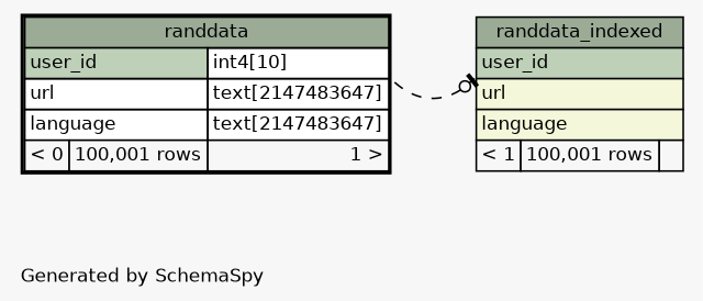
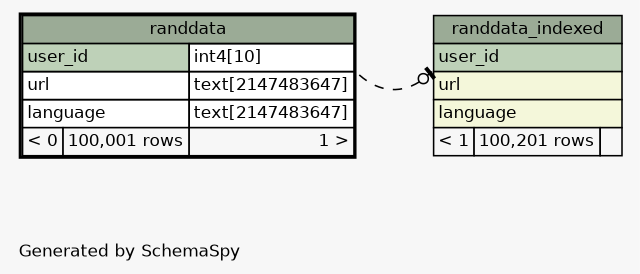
  digraph {
    bgcolor="#f7f7f7"
    fontname=Helvetica
    fontsize=11
    label="\nGenerated by SchemaSpy"
    labeljust=l
    nodesep=0.18
    rankdir=RL
    ranksep=0.46
    node [fontname=Helvetica fontsize=11 shape=plaintext]
-   n1 [label=<     <TABLE BORDER="0" CELLBORDER="1" CELLSPACING="0" BGCOLOR="#ffffff">       <TR><TD COLSPAN="3" BGCOLOR="#9bab96" ALIGN="CENTER">randdata_indexed</TD></TR>       <TR><TD PORT="user_id" COLSPAN="3" BGCOLOR="#bed1b8" ALIGN="LEFT">user_id</TD></TR>       <TR><TD PORT="url" COLSPAN="3" BGCOLOR="#f4f7da" ALIGN="LEFT">url</TD></TR>       <TR><TD PORT="language" COLSPAN="3" BGCOLOR="#f4f7da" ALIGN="LEFT">language</TD></TR>       <TR><TD ALIGN="LEFT" BGCOLOR="#f7f7f7">&lt; 1</TD><TD ALIGN="RIGHT" BGCOLOR="#f7f7f7">100,001 rows</TD><TD ALIGN="RIGHT" BGCOLOR="#f7f7f7">  </TD></TR>     </TABLE>>]
+   n1 [label=<     <TABLE BORDER="0" CELLBORDER="1" CELLSPACING="0" BGCOLOR="#ffffff">       <TR><TD COLSPAN="3" BGCOLOR="#9bab96" ALIGN="CENTER">randdata_indexed</TD></TR>       <TR><TD PORT="user_id" COLSPAN="3" BGCOLOR="#bed1b8" ALIGN="LEFT">user_id</TD></TR>       <TR><TD PORT="url" COLSPAN="3" BGCOLOR="#f4f7da" ALIGN="LEFT">url</TD></TR>       <TR><TD PORT="language" COLSPAN="3" BGCOLOR="#f4f7da" ALIGN="LEFT">language</TD></TR>       <TR><TD ALIGN="LEFT" BGCOLOR="#f7f7f7">&lt; 1</TD><TD ALIGN="RIGHT" BGCOLOR="#f7f7f7">100,201 rows</TD><TD ALIGN="RIGHT" BGCOLOR="#f7f7f7">  </TD></TR>     </TABLE>>]
    n2 [label=<     <TABLE BORDER="2" CELLBORDER="1" CELLSPACING="0" BGCOLOR="#ffffff">       <TR><TD COLSPAN="3" BGCOLOR="#9bab96" ALIGN="CENTER">randdata</TD></TR>       <TR><TD PORT="user_id" COLSPAN="2" BGCOLOR="#bed1b8" ALIGN="LEFT">user_id</TD><TD PORT="user_id.type" ALIGN="LEFT">int4[10]</TD></TR>       <TR><TD PORT="url" COLSPAN="2" ALIGN="LEFT">url</TD><TD PORT="url.type" ALIGN="LEFT">text[2147483647]</TD></TR>       <TR><TD PORT="language" COLSPAN="2" ALIGN="LEFT">language</TD><TD PORT="language.type" ALIGN="LEFT">text[2147483647]</TD></TR>       <TR><TD ALIGN="LEFT" BGCOLOR="#f7f7f7">&lt; 0</TD><TD ALIGN="RIGHT" BGCOLOR="#f7f7f7">100,001 rows</TD><TD ALIGN="RIGHT" BGCOLOR="#f7f7f7">1 &gt;</TD></TR>     </TABLE>>]
    n1 -> n2 [arrowhead=none arrowsize=0.8 arrowtail=teeodot dir=back headport="user_id.type:se" style=dashed tailport="user_id:sw"]
  }
